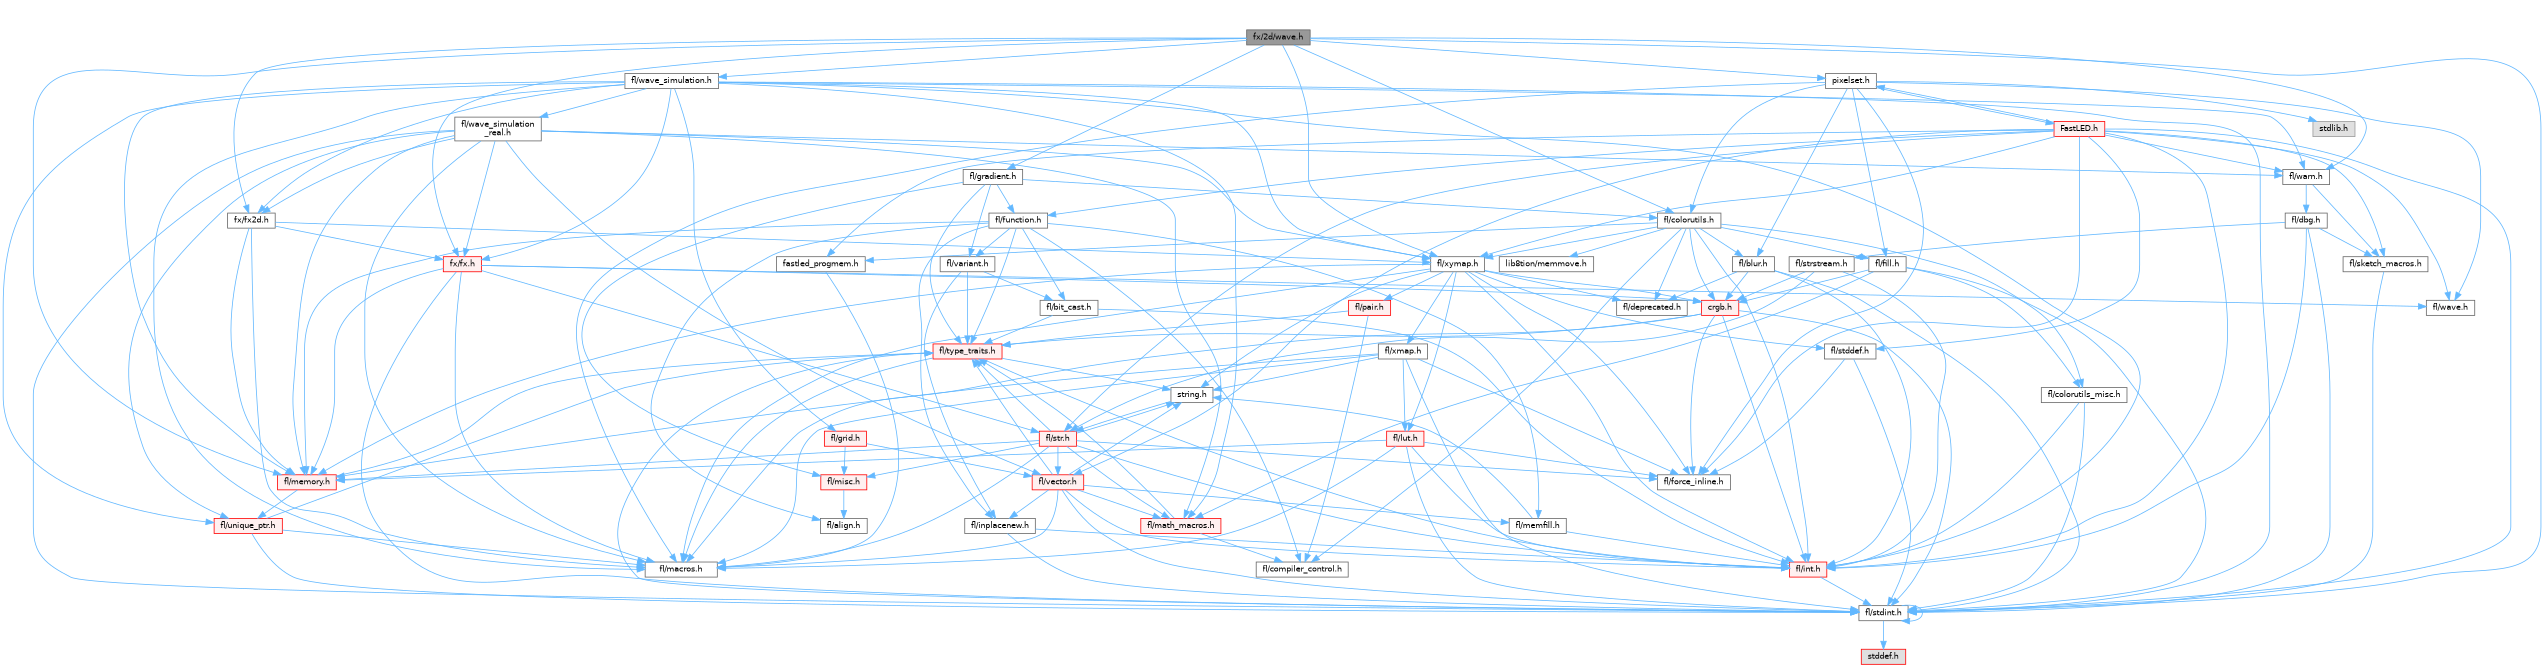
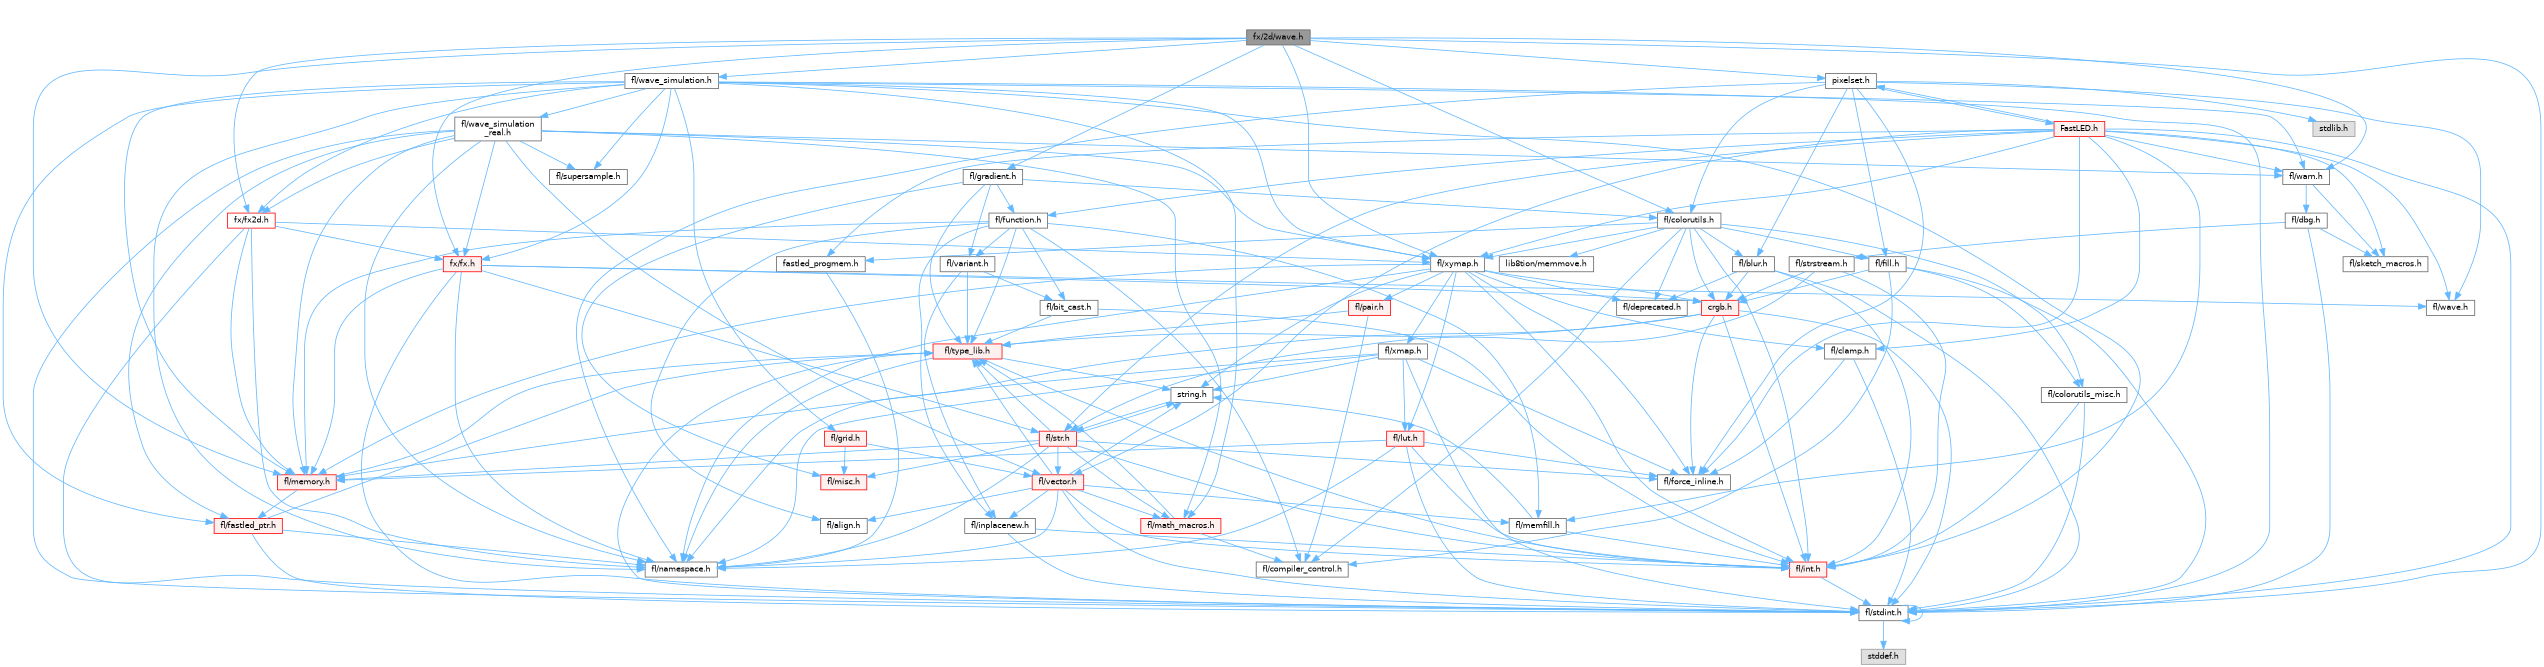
  digraph {
    node [color=grey40 fillcolor=white fontname=Helvetica fontsize=10 shape=box style=filled]
    edge [color=steelblue1 fontname=Helvetica fontsize=10 labelfontname=Helvetica labelfontsize=10 style=solid]
    n1 [color=gray40 fillcolor=grey60 fontcolor=black height=0.2 label="fx/2d/wave.h" width=0.4]
    n2 [height=0.2 label="fl/stdint.h" width=0.4]
    n3 [height=0.2 label="fl/warn.h" width=0.4]
    n4 [color=red fillcolor="#FFF0F0" height=0.2 label="fl/memory.h" width=0.4]
    n5 [height=0.2 label="fl/colorutils.h" width=0.4]
    n6 [height=0.2 label="fl/xymap.h" width=0.4]
    n7 [height=0.2 label="fl/gradient.h" width=0.4]
    n8 [height=0.2 label="fl/wave_simulation.h" width=0.4]
    n9 [color=red fillcolor="#FFF0F0" height=0.2 label="fx/fx.h" width=0.4]
-   n10 [height=0.2 label="fx/fx2d.h" width=0.4]
+   n10 [color=red height=0.2 label="fx/fx2d.h" width=0.4]
    n11 [height=0.2 label="pixelset.h" width=0.4]
-   n12 [color=red fillcolor="#E0E0E0" height=0.2 label="stddef.h" width=0.4]
+   n12 [color=grey60 fillcolor="#E0E0E0" height=0.2 label="stddef.h" width=0.4]
    n13 [height=0.2 label="fl/dbg.h" width=0.4]
    n14 [height=0.2 label="fl/sketch_macros.h" width=0.4]
-   n15 [color=red fillcolor="#FFF0F0" height=0.2 label="fl/type_traits.h" width=0.4]
-   n16 [color=red fillcolor="#FFF0F0" height=0.2 label="fl/unique_ptr.h" width=0.4]
+   n15 [color=red fillcolor="#FFF0F0" height=0.2 label="fl/type_lib.h" width=0.4]
+   n16 [color=red fillcolor="#FFF0F0" height=0.2 label="fl/fastled_ptr.h" width=0.4]
    n17 [color=red fillcolor="#FFF0F0" height=0.2 label="fl/int.h" width=0.4]
    n18 [color=red fillcolor="#FFF0F0" height=0.2 label="crgb.h" width=0.4]
    n19 [height=0.2 label="fl/compiler_control.h" width=0.4]
    n20 [height=0.2 label="fastled_progmem.h" width=0.4]
    n21 [height=0.2 label="fl/blur.h" width=0.4]
    n22 [height=0.2 label="fl/deprecated.h" width=0.4]
    n23 [height=0.2 label="fl/colorutils_misc.h" width=0.4]
    n24 [height=0.2 label="fl/fill.h" width=0.4]
    n25 [height=0.2 label="lib8tion/memmove.h" width=0.4]
    n26 [height=0.2 label="string.h" width=0.4]
-   n27 [height=0.2 label="fl/macros.h" width=0.4]
+   n27 [height=0.2 label="fl/namespace.h" width=0.4]
    n28 [height=0.2 label="fl/force_inline.h" width=0.4]
    n29 [color=red fillcolor="#FFF0F0" height=0.2 label="fl/pair.h" width=0.4]
-   n30 [height=0.2 label="fl/stddef.h" width=0.4]
+   n30 [height=0.2 label="fl/clamp.h" width=0.4]
    n31 [color=red fillcolor="#FFF0F0" height=0.2 label="fl/lut.h" width=0.4]
    n32 [height=0.2 label="fl/xmap.h" width=0.4]
    n33 [color=red fillcolor="#FFF0F0" height=0.2 label="fl/misc.h" width=0.4]
    n34 [height=0.2 label="fl/function.h" width=0.4]
    n35 [height=0.2 label="fl/variant.h" width=0.4]
    n36 [color=red fillcolor="#FFF0F0" height=0.2 label="fl/math_macros.h" width=0.4]
    n37 [height=0.2 label="fl/wave_simulation\l_real.h" width=0.4]
+   n38 [height=0.2 label="fl/supersample.h" width=0.4]
    n39 [color=red fillcolor="#FFF0F0" height=0.2 label="fl/grid.h" width=0.4]
    n40 [color=red fillcolor="#FFF0F0" height=0.2 label="fl/str.h" width=0.4]
    n41 [height=0.2 label="fl/wave.h" width=0.4]
    n42 [color=red fillcolor="#FFF0F0" height=0.2 label="FastLED.h" width=0.4]
    n43 [color=grey60 fillcolor="#E0E0E0" height=0.2 label="stdlib.h" width=0.4]
    n44 [height=0.2 label="fl/strstream.h" width=0.4]
    n45 [color=red fillcolor="#FFF0F0" height=0.2 label="fl/vector.h" width=0.4]
    n46 [height=0.2 label="fl/memfill.h" width=0.4]
    n47 [height=0.2 label="fl/inplacenew.h" width=0.4]
    n48 [height=0.2 label="fl/align.h" width=0.4]
    n49 [height=0.2 label="fl/bit_cast.h" width=0.4]
    n1 -> n2
    n1 -> n3
    n1 -> n4
    n1 -> n5
    n1 -> n6
    n1 -> n7
    n1 -> n8
    n1 -> n9
    n1 -> n10
    n1 -> n11
    n2 -> n2
    n2 -> n12
    n3 -> n13
    n3 -> n14
    n4 -> n15
    n4 -> n16
    n5 -> n6
    n5 -> n17
    n5 -> n18
    n5 -> n19
    n5 -> n20
    n5 -> n21
    n5 -> n22
    n5 -> n23
    n5 -> n24
    n5 -> n25
    n6 -> n4
    n6 -> n17
    n6 -> n18
    n6 -> n22
    n6 -> n26
    n6 -> n27
    n6 -> n28
    n6 -> n29
    n6 -> n30
    n6 -> n31
    n6 -> n32
    n7 -> n5
    n7 -> n15
    n7 -> n33
    n7 -> n34
    n7 -> n35
    n8 -> n2
    n8 -> n3
    n8 -> n4
    n8 -> n6
    n8 -> n9
    n8 -> n10
    n8 -> n16
    n8 -> n17
    n8 -> n27
    n8 -> n36
    n8 -> n37
+   n8 -> n38
    n8 -> n39
    n9 -> n2
    n9 -> n4
    n9 -> n18
    n9 -> n27
    n9 -> n40
    n9 -> n41
-   n14 -> n2
+   n10 -> n2
    n10 -> n4
    n10 -> n6
    n10 -> n9
    n10 -> n27
    n11 -> n5
    n11 -> n21
    n11 -> n24
    n11 -> n27
    n11 -> n28
    n11 -> n41
    n11 -> n42
    n11 -> n43
    n13 -> n2
    n13 -> n14
-   n13 -> n17
    n13 -> n44
    n15 -> n2
    n15 -> n17
    n15 -> n26
    n15 -> n27
    n16 -> n2
    n16 -> n15
    n16 -> n27
    n17 -> n2
    n18 -> n2
    n18 -> n15
    n18 -> n17
    n18 -> n27
    n18 -> n28
    n20 -> n27
    n21 -> n2
    n21 -> n17
    n21 -> n18
    n21 -> n22
    n23 -> n2
    n23 -> n17
    n24 -> n2
    n24 -> n18
-   n24 -> n36
+   n24 -> n19
    n24 -> n23
    n26 -> n40
    n29 -> n15
    n29 -> n19
    n30 -> n2
    n30 -> n28
    n31 -> n2
    n31 -> n4
    n31 -> n17
    n31 -> n27
    n31 -> n28
    n32 -> n2
    n32 -> n4
    n32 -> n26
    n32 -> n27
    n32 -> n28
    n32 -> n31
    n34 -> n4
    n34 -> n15
    n34 -> n19
    n34 -> n35
    n34 -> n46
    n34 -> n47
    n34 -> n48
    n34 -> n49
    n35 -> n15
    n35 -> n47
    n35 -> n49
    n36 -> n15
    n36 -> n19
    n37 -> n2
    n37 -> n3
    n37 -> n4
    n37 -> n6
    n37 -> n9
    n37 -> n10
    n37 -> n16
    n37 -> n27
    n37 -> n36
+   n37 -> n38
    n37 -> n45
    n39 -> n33
    n39 -> n45
    n40 -> n4
    n40 -> n15
    n40 -> n17
    n40 -> n26
    n40 -> n27
    n40 -> n28
    n40 -> n33
    n40 -> n36
    n40 -> n45
    n42 -> n2
    n42 -> n3
    n42 -> n6
    n42 -> n11
    n42 -> n14
-   n42 -> n17
+   n42 -> n46
    n42 -> n20
    n42 -> n28
    n42 -> n30
    n42 -> n34
    n42 -> n40
    n42 -> n41
    n42 -> n45
    n44 -> n17
    n44 -> n18
    n44 -> n40
    n45 -> n2
    n45 -> n15
    n45 -> n17
    n45 -> n26
    n45 -> n27
    n45 -> n36
    n45 -> n46
    n45 -> n47
-   n33 -> n48
+   n45 -> n48
    n46 -> n17
    n46 -> n26
    n47 -> n2
    n47 -> n17
    n49 -> n15
    n49 -> n17
  }
